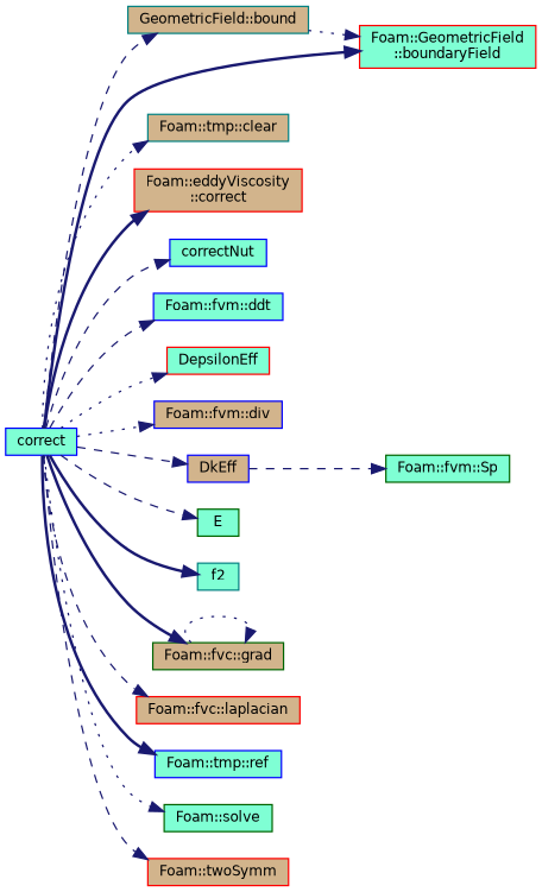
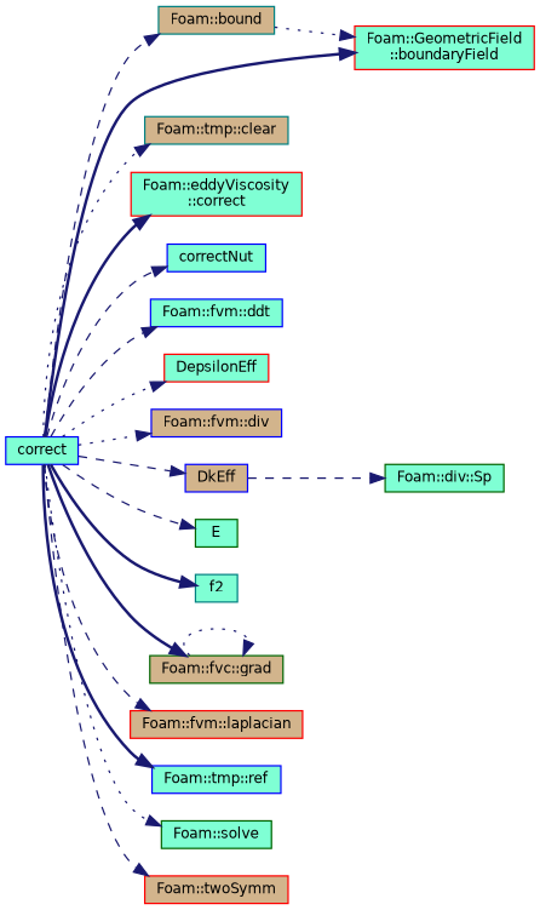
  digraph {
    rankdir=LR
    node [color=blue fillcolor=aquamarine fontname=Helvetica fontsize=10 shape=record style=filled]
    edge [color=midnightblue fontname=Helvetica fontsize=10 labelfontname=Helvetica labelfontsize=10 style=dashed]
    n1 [fontcolor=black height=0.2 label=correct width=0.4]
-   n2 [color=teal fillcolor=tan height=0.2 label="GeometricField::bound" width=0.4]
+   n2 [color=teal fillcolor=tan height=0.2 label="Foam::bound" width=0.4]
    n3 [color=red height=0.2 label="Foam::GeometricField\l::boundaryField" width=0.4]
    n4 [color=teal fillcolor=tan height=0.2 label="Foam::tmp::clear" width=0.4]
-   n5 [color=red fillcolor=tan height=0.2 label="Foam::eddyViscosity\l::correct" width=0.4]
+   n5 [color=red height=0.2 label="Foam::eddyViscosity\l::correct" width=0.4]
    n6 [height=0.2 label=correctNut width=0.4]
    n7 [height=0.2 label="Foam::fvm::ddt" width=0.4]
    n8 [color=red height=0.2 label=DepsilonEff width=0.4]
    n9 [fillcolor=tan height=0.2 label="Foam::fvm::div" width=0.4]
    n10 [fillcolor=tan height=0.2 label=DkEff width=0.4]
    n11 [color=darkgreen height=0.2 label=E width=0.4]
    n12 [color=teal height=0.2 label=f2 width=0.4]
    n13 [color=darkgreen fillcolor=tan height=0.2 label="Foam::fvc::grad" width=0.4]
-   n14 [color=red fillcolor=tan height=0.2 label="Foam::fvc::laplacian" width=0.4]
+   n14 [color=red fillcolor=tan height=0.2 label="Foam::fvm::laplacian" width=0.4]
    n15 [height=0.2 label="Foam::tmp::ref" width=0.4]
    n16 [color=darkgreen height=0.2 label="Foam::solve" width=0.4]
    n17 [color=red fillcolor=tan height=0.2 label="Foam::twoSymm" width=0.4]
-   n18 [color=darkgreen height=0.2 label="Foam::fvm::Sp" width=0.4]
+   n18 [color=darkgreen height=0.2 label="Foam::div::Sp" width=0.4]
    n1 -> n2
    n1 -> n3 [style=bold]
    n1 -> n4 [style=dotted]
    n1 -> n5 [style=bold]
    n1 -> n6
    n1 -> n7
    n1 -> n8 [style=dotted]
    n1 -> n9 [style=dotted]
    n1 -> n10
    n1 -> n11
    n1 -> n12 [style=bold]
    n1 -> n13 [style=bold]
    n1 -> n14
    n1 -> n15 [style=bold]
    n1 -> n16 [style=dotted]
    n1 -> n17
    n2 -> n3 [style=dotted]
    n10 -> n18
    n13 -> n13 [style=dotted]
  }
